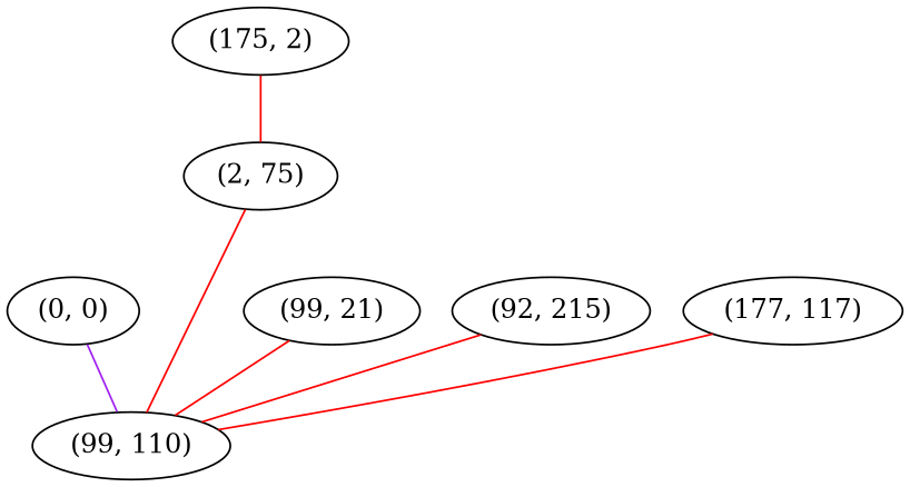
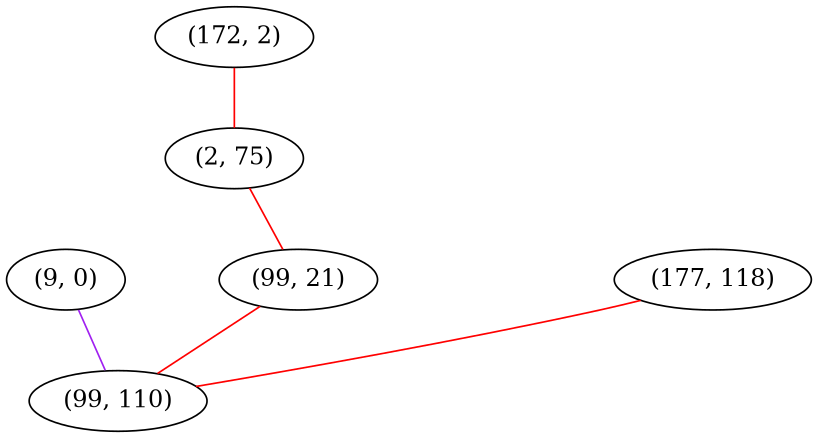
  graph {
    edge [color=red weight=1]
-   "(0, 0)"
+   "(0, 0)" [label="(9, 0)"]
    "(99, 110)"
    "(2, 75)"
-   "(175, 2)"
-   "(92, 215)"
+   "(175, 2)" [label="(172, 2)"]
    "(99, 21)"
-   "(177, 118)" [label="(177, 117)"]
+   "(177, 118)"
    "(0, 0)" -- "(99, 110)" [color=purple weight=4]
-   "(2, 75)" -- "(99, 110)"
+   "(2, 75)" -- "(99, 21)"
    "(175, 2)" -- "(2, 75)"
-   "(92, 215)" -- "(99, 110)"
    "(99, 21)" -- "(99, 110)"
    "(177, 118)" -- "(99, 110)"
  }
